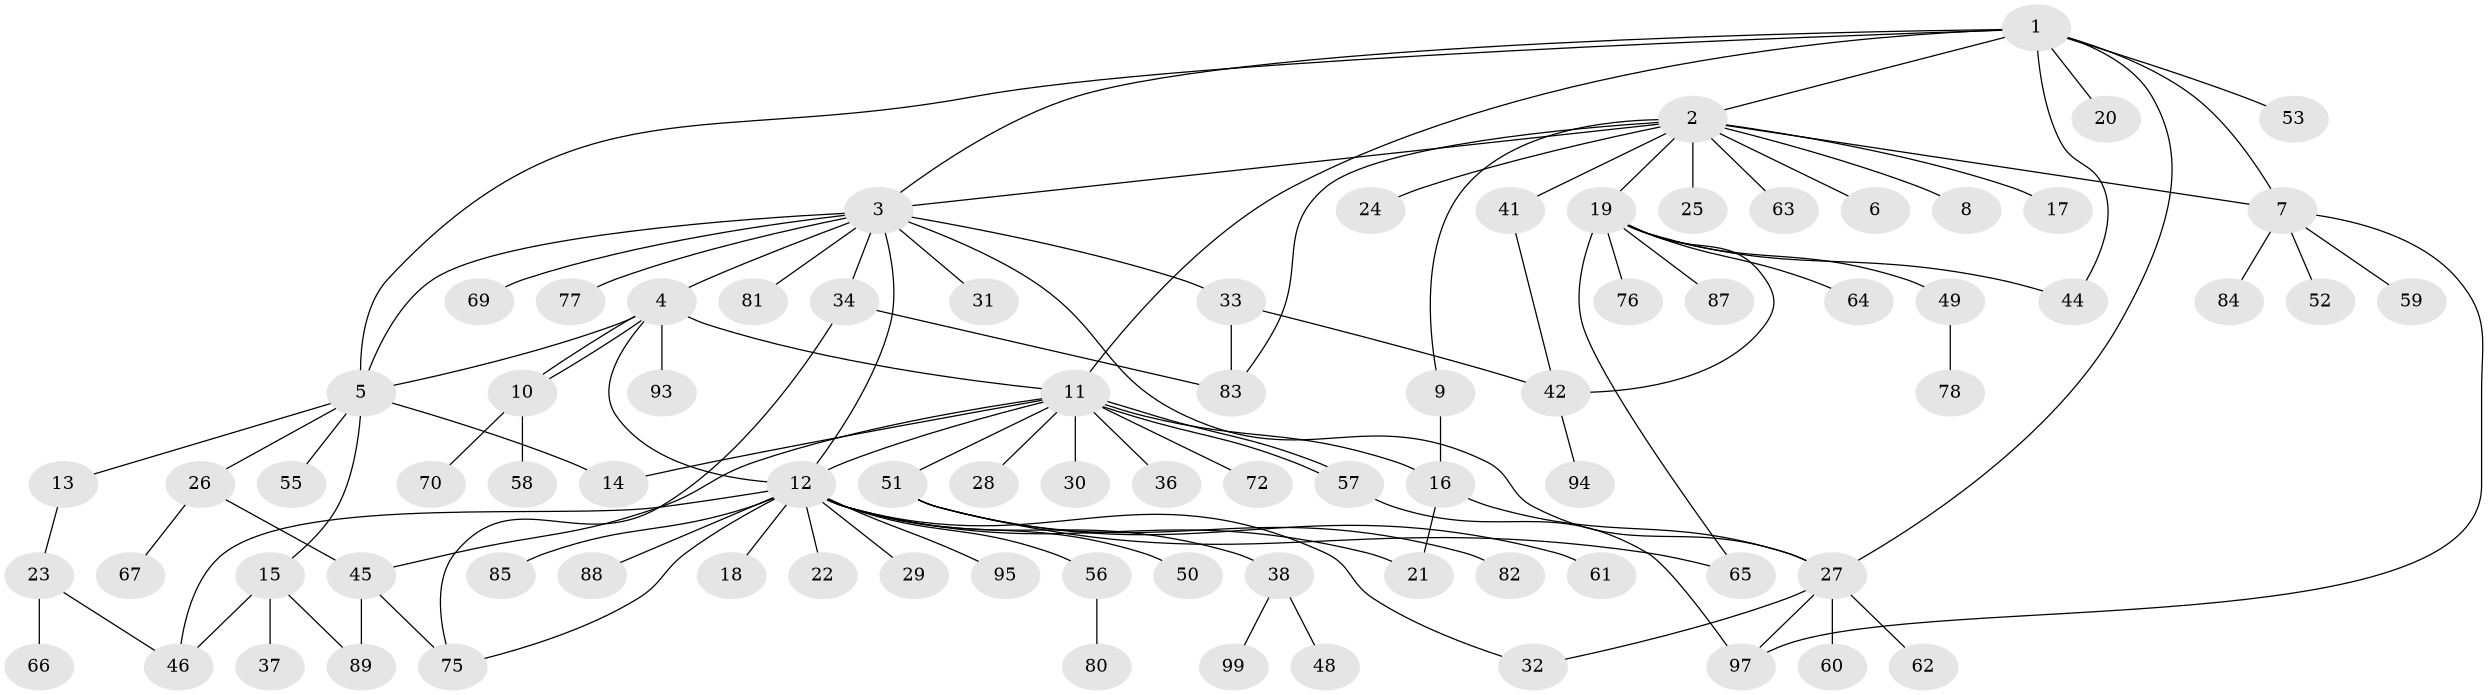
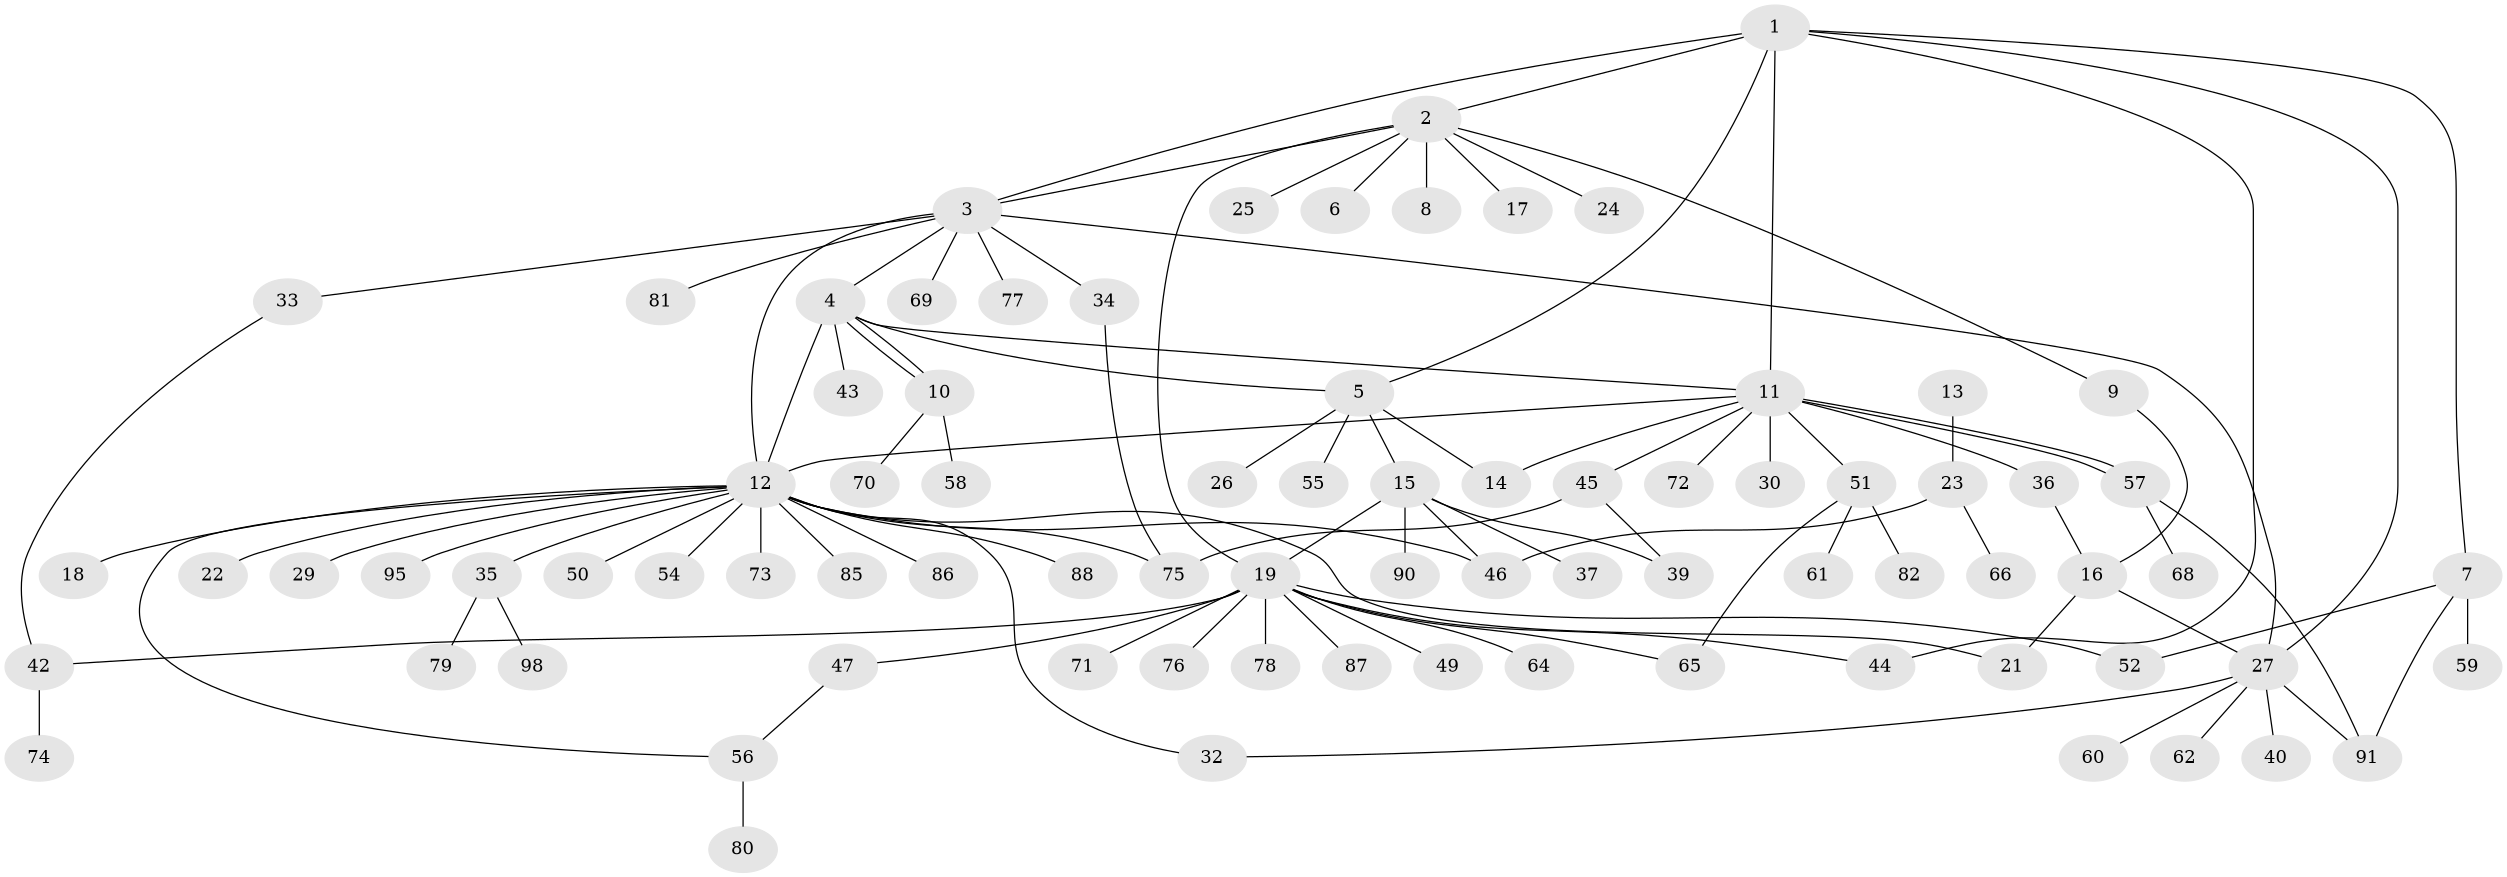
  graph {
    node [color=gray90 style=filled]
    1
    2
    3
    5
    7
    11
-   20
    27
    44
-   53
    6
    8
    9
    17
    19
    24
    25
-   41
-   63
-   83
    4
    12
-   31
    33
    34
    69
    77
    81
    13
    14
    15
    26
    55
    52
    59
-   84
-   91 [label=97]
+   91
    16
-   28
    30
    36
    45
    51
    57
    72
    32
+   40
    60
    62
    42
+   47
    49
    64
    65
+   71
    76
    78
    87
    10
-   43 [label=93]
+   43
    18
    21
    22
    29
    n65 [label=95]
-   38
+   38 [label=35]
    46
    50
+   54
    56
+   73
    75
    85
+   86
    88
    58
    70
    23
    37
-   89
-   67
+   89 [label=39]
+   90
    61
    82
-   48
-   79 [label=99]
+   68
+   48 [label=98]
+   79
    80
    66
-   74 [label=94]
+   74
    1 -- 2
    1 -- 3
    1 -- 5
    1 -- 7
    1 -- 11
-   1 -- 20
    1 -- 27
    1 -- 44
-   1 -- 53
    2 -- 3
-   2 -- 7
    2 -- 6
    2 -- 8
    2 -- 9
    2 -- 17
    2 -- 19
    2 -- 24
    2 -- 25
-   2 -- 41
-   2 -- 63
-   2 -- 83
-   3 -- 5
    3 -- 27
    3 -- 4
    3 -- 12
-   3 -- 31
    3 -- 33
    3 -- 34
    3 -- 69
    3 -- 77
    3 -- 81
-   5 -- 13
    5 -- 14
    5 -- 15
    5 -- 26
    5 -- 55
    7 -- 52
    7 -- 59
-   7 -- 84
    7 -- 91
    11 -- 12
    11 -- 14
-   11 -- 16
-   11 -- 28
+   36 -- 16
    11 -- 30
    11 -- 36
    11 -- 45
    11 -- 51
    11 -- 57
    11 -- 57
    11 -- 72
    27 -- 91
    27 -- 32
+   27 -- 40
    27 -- 60
    27 -- 62
    9 -- 16
    19 -- 44
+   19 -- 52
    19 -- 42
+   19 -- 47
    19 -- 49
    19 -- 64
    19 -- 65
+   19 -- 71
    19 -- 76
-   49 -- 78
+   19 -- 78
    19 -- 87
-   41 -- 42
    4 -- 5
    4 -- 11
    4 -- 12
    4 -- 10
    4 -- 10
    4 -- 43
    12 -- 32
    12 -- 18
    12 -- 21
    12 -- 22
    12 -- 29
    12 -- n65
    12 -- 38
    12 -- 46
    12 -- 50
+   12 -- 54
    12 -- 56
+   12 -- 73
    12 -- 75
    12 -- 85
+   12 -- 86
    12 -- 88
-   33 -- 83
    33 -- 42
-   34 -- 83
    34 -- 75
    13 -- 23
+   15 -- 19
    15 -- 46
    15 -- 37
    15 -- 89
-   26 -- 45
-   26 -- 67
+   15 -- 90
    16 -- 27
    16 -- 21
    45 -- 75
    45 -- 89
    51 -- 65
    51 -- 61
    51 -- 82
    57 -- 91
+   57 -- 68
    42 -- 74
+   47 -- 56
    10 -- 58
    10 -- 70
    38 -- 48
    38 -- 79
    56 -- 80
    23 -- 46
    23 -- 66
  }
